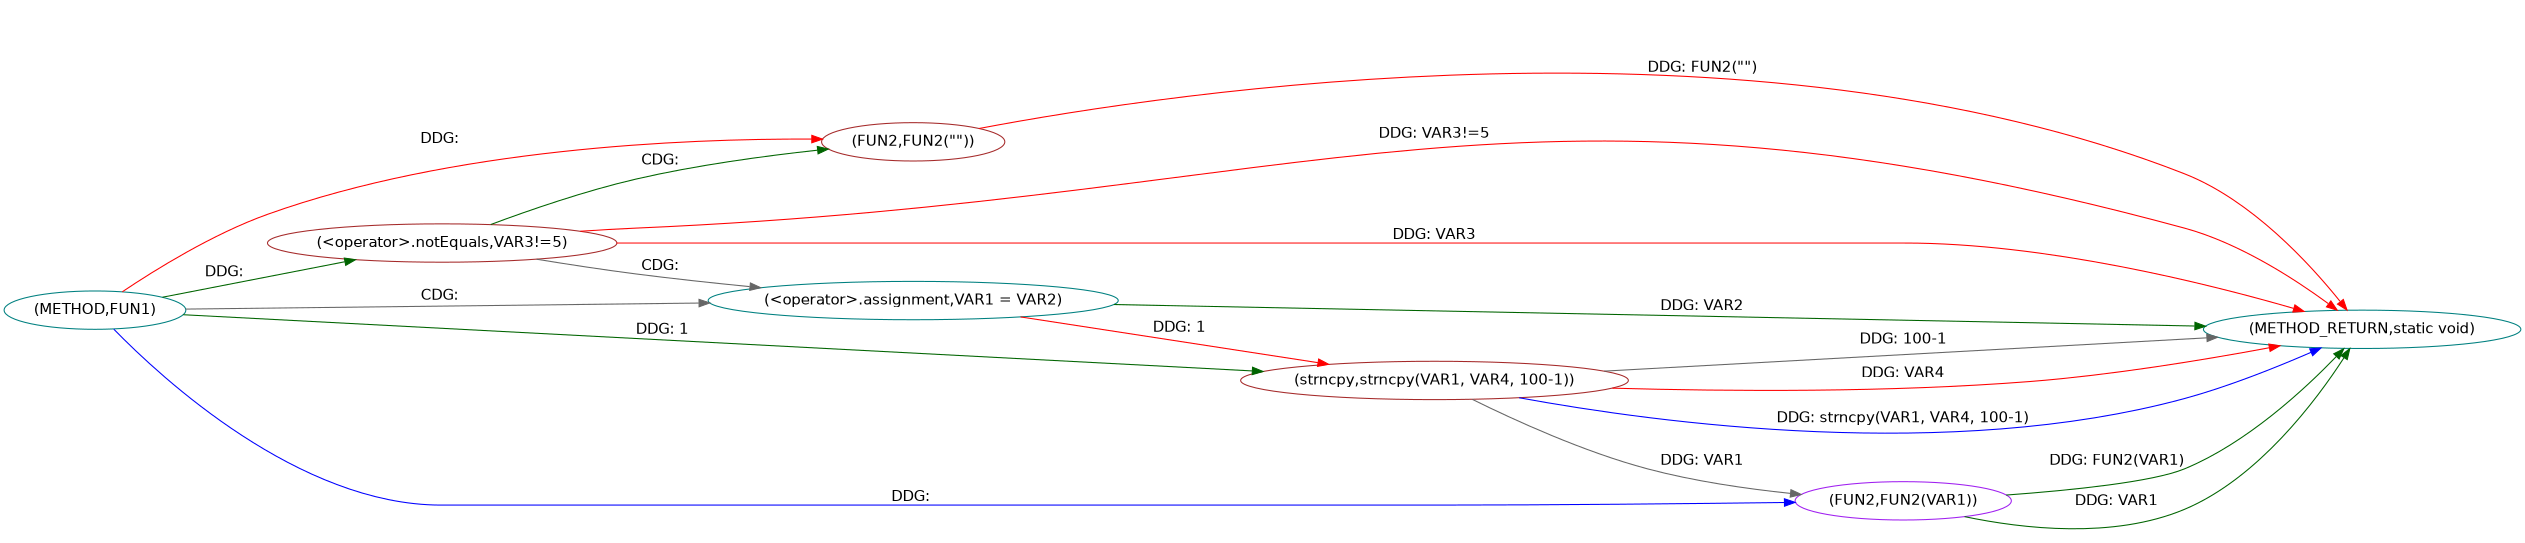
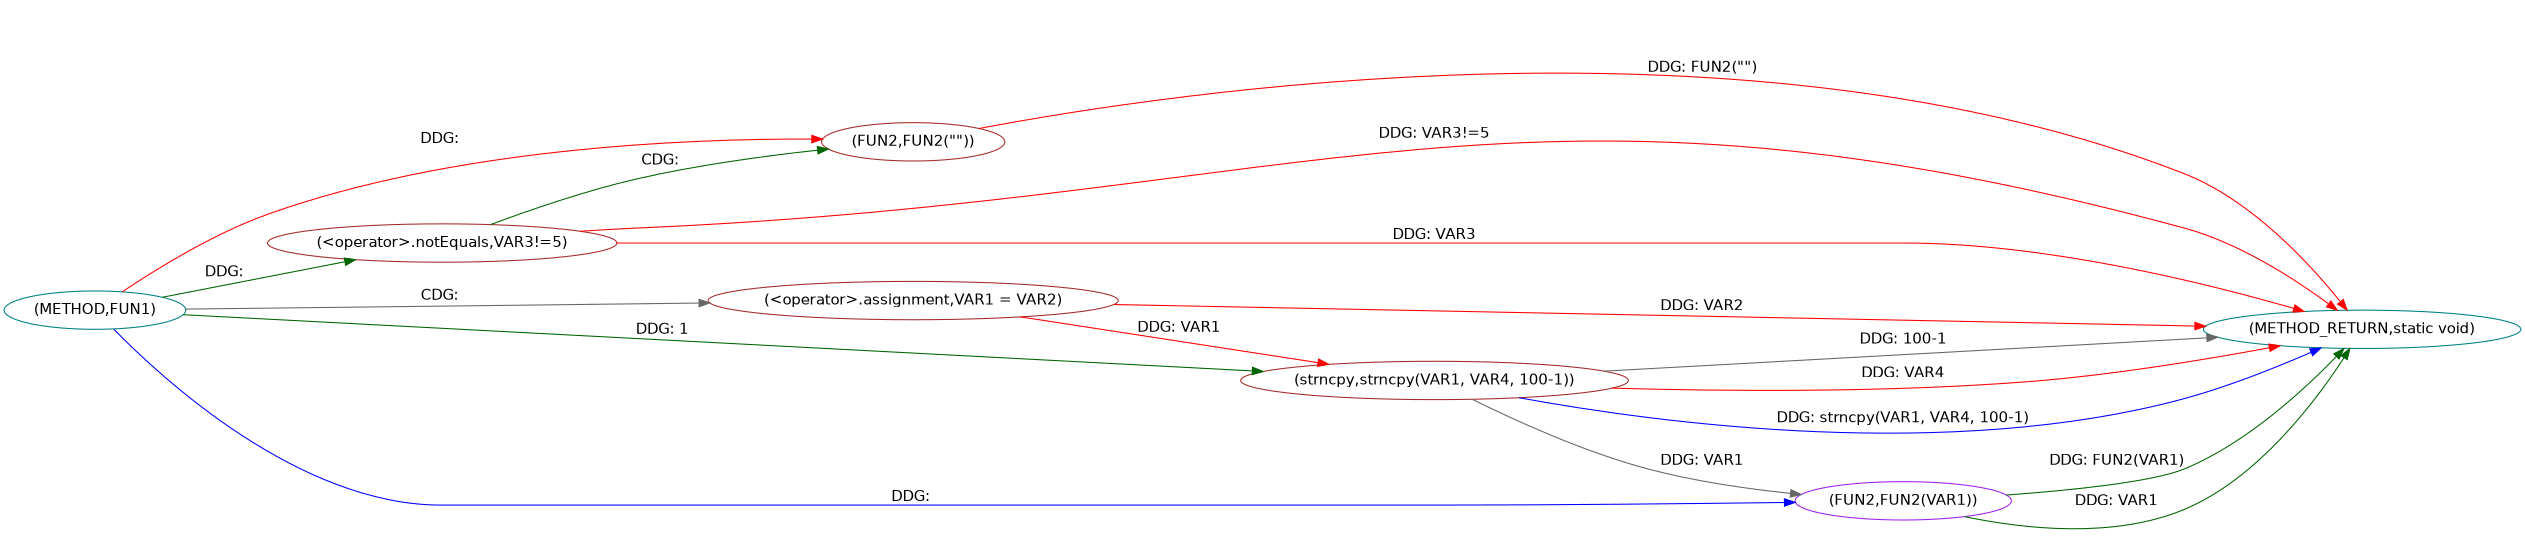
  digraph {
    fontname="DejaVu Sans"
    rankdir=LR
    node [color=brown fontname="DejaVu Sans"]
    edge [color=darkgreen fontname="DejaVu Sans"]
    n1 [color=teal label="(METHOD,FUN1)"]
    n2 [label="(<operator>.notEquals,VAR3!=5)"]
    n3 [label="(FUN2,FUN2(\"\"))"]
-   n4 [color=teal label="(<operator>.assignment,VAR1 = VAR2)"]
+   n4 [label="(<operator>.assignment,VAR1 = VAR2)"]
    n5 [label="(strncpy,strncpy(VAR1, VAR4, 100-1))"]
    n6 [color=purple label="(FUN2,FUN2(VAR1))"]
    n7 [color=teal label="(METHOD_RETURN,static void)"]
    n1 -> n2 [label="DDG: "]
    n1 -> n3 [color=red label="DDG: "]
    n1 -> n4 [color=gray40 label="CDG: "]
    n1 -> n5 [label="DDG: 1"]
    n1 -> n6 [color=blue label="DDG: "]
    n2 -> n3 [label="CDG: "]
-   n2 -> n4 [color=gray40 label="CDG: "]
    n2 -> n7 [color=red label="DDG: VAR3!=5"]
    n2 -> n7 [color=red label="DDG: VAR3"]
    n3 -> n7 [color=red label="DDG: FUN2(\"\")"]
-   n4 -> n5 [color=red label="DDG: 1"]
-   n4 -> n7 [label="DDG: VAR2"]
+   n4 -> n5 [color=red label="DDG: VAR1"]
+   n4 -> n7 [color=red label="DDG: VAR2"]
    n5 -> n6 [color=gray40 label="DDG: VAR1"]
    n5 -> n7 [color=blue label="DDG: strncpy(VAR1, VAR4, 100-1)"]
    n5 -> n7 [color=gray40 label="DDG: 100-1"]
    n5 -> n7 [color=red label="DDG: VAR4"]
    n6 -> n7 [label="DDG: VAR1"]
    n6 -> n7 [label="DDG: FUN2(VAR1)"]
  }
